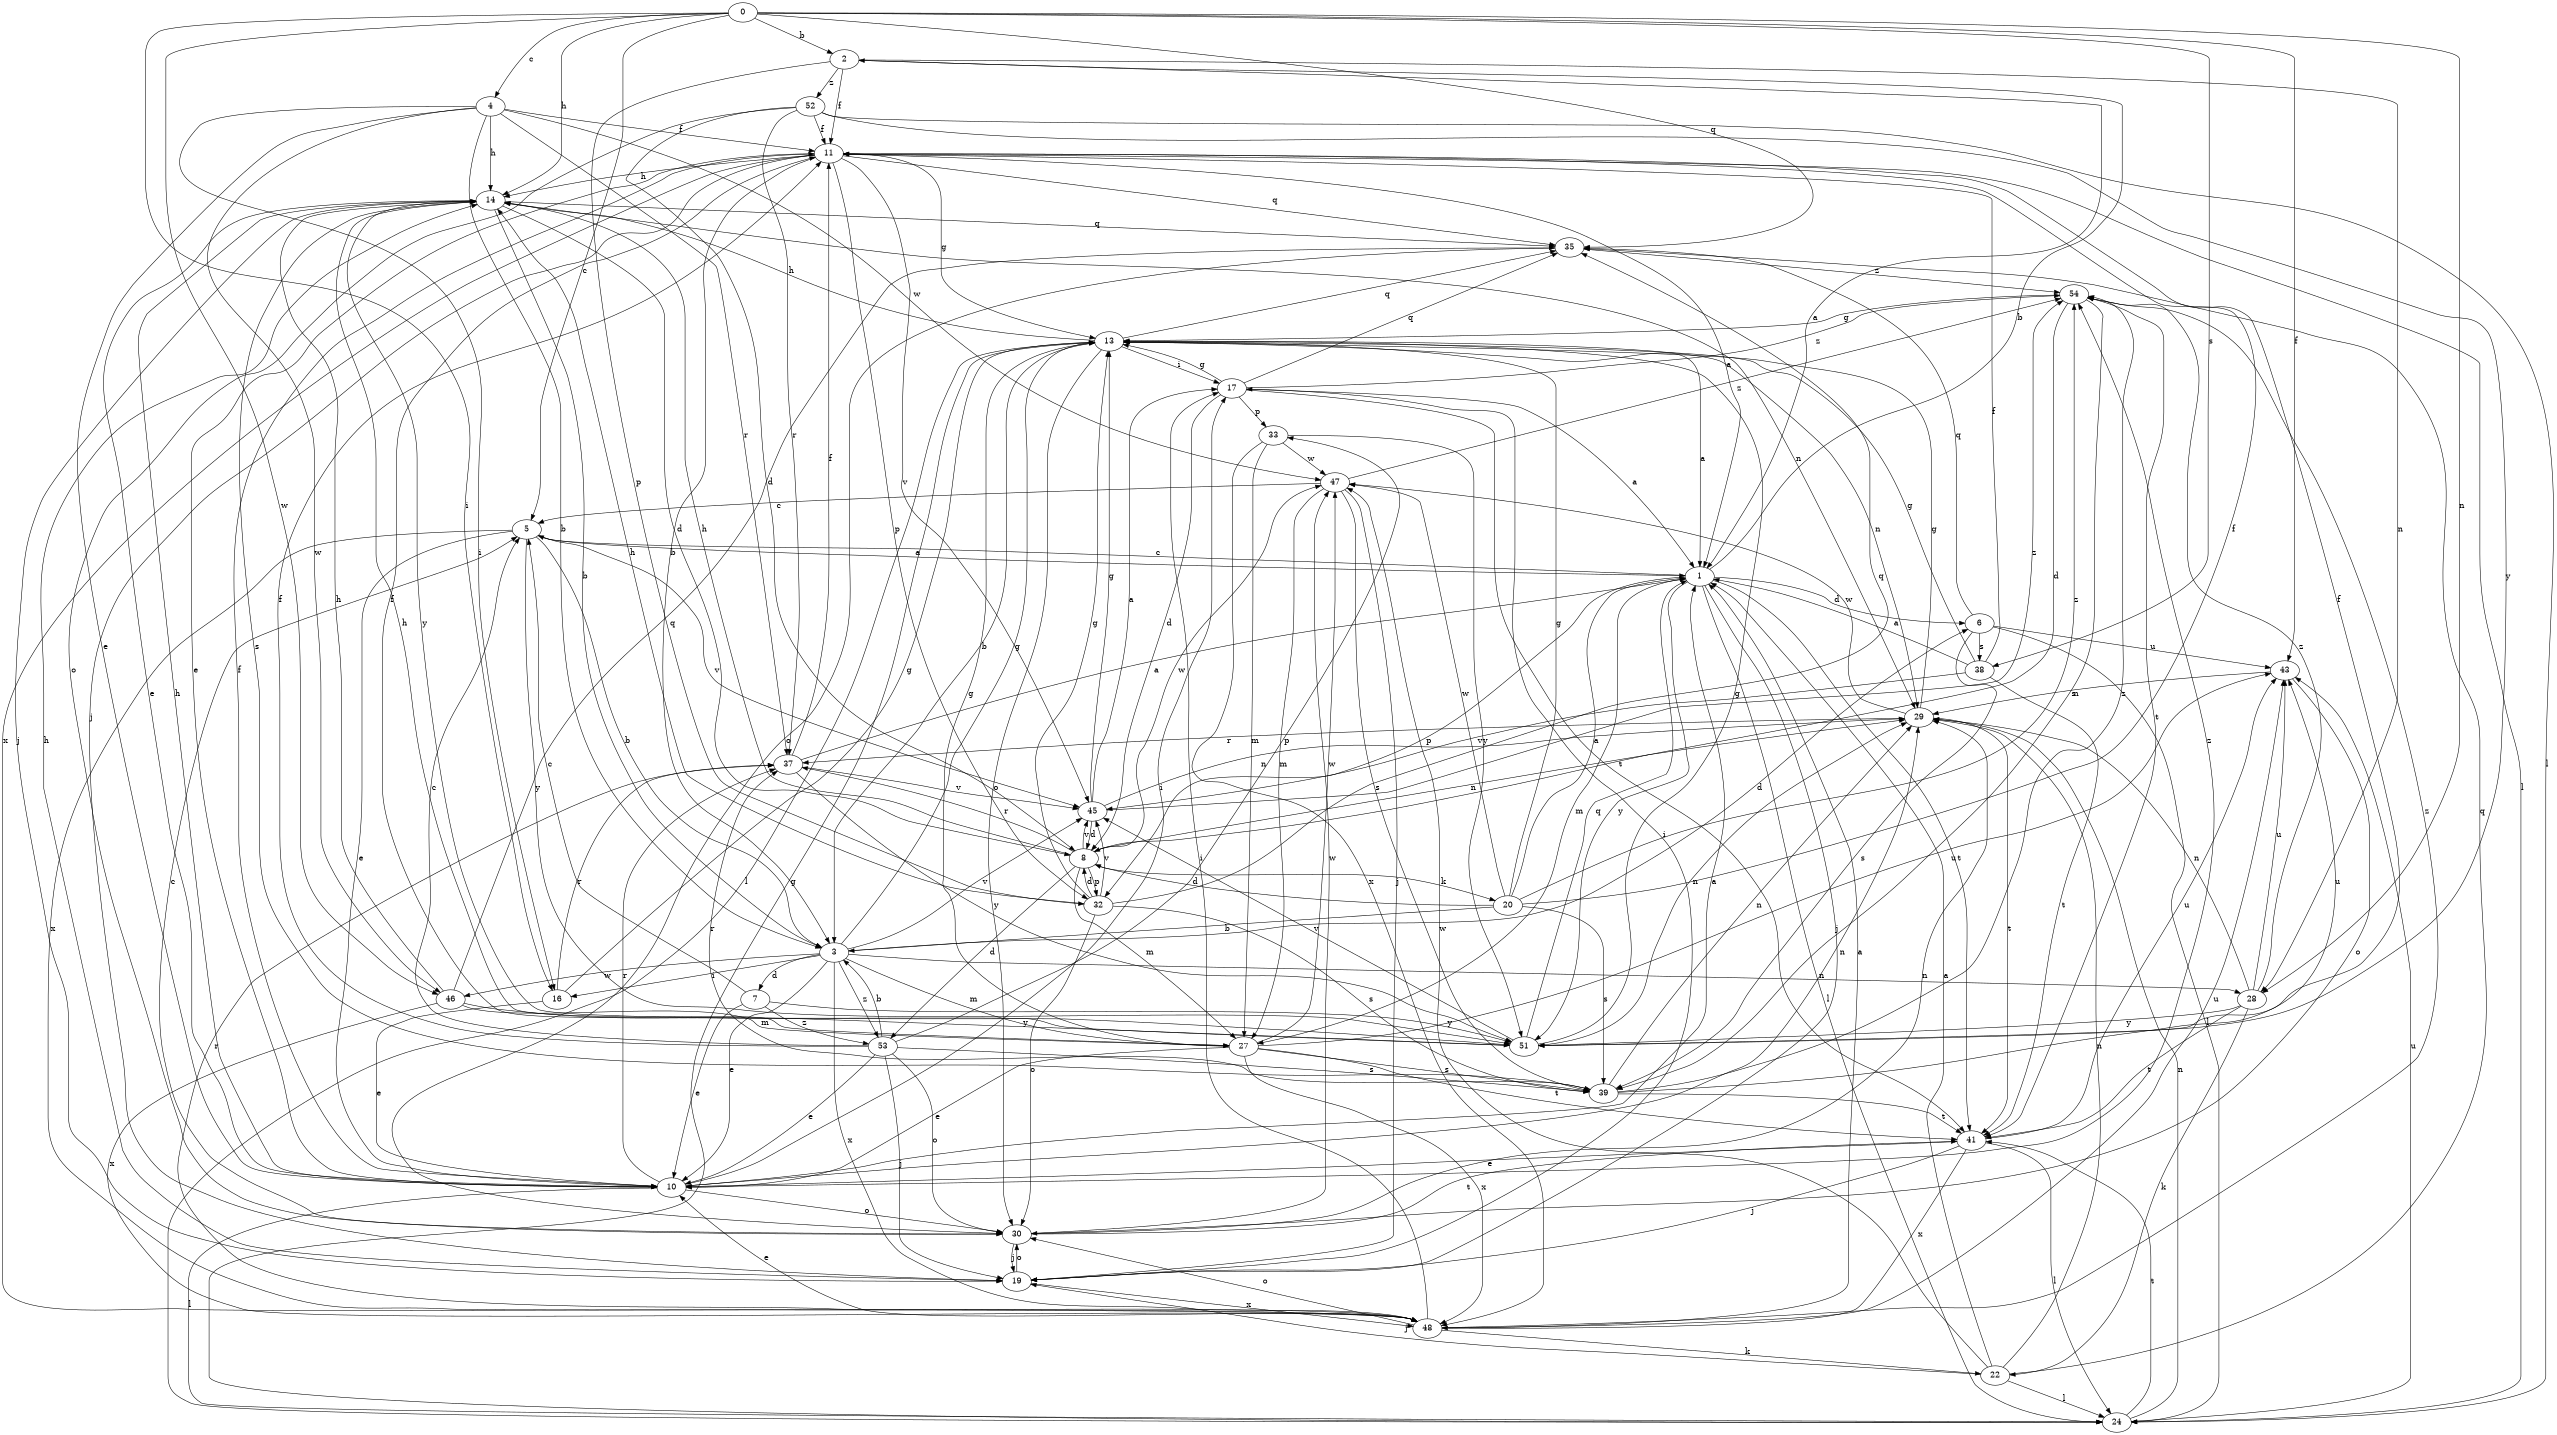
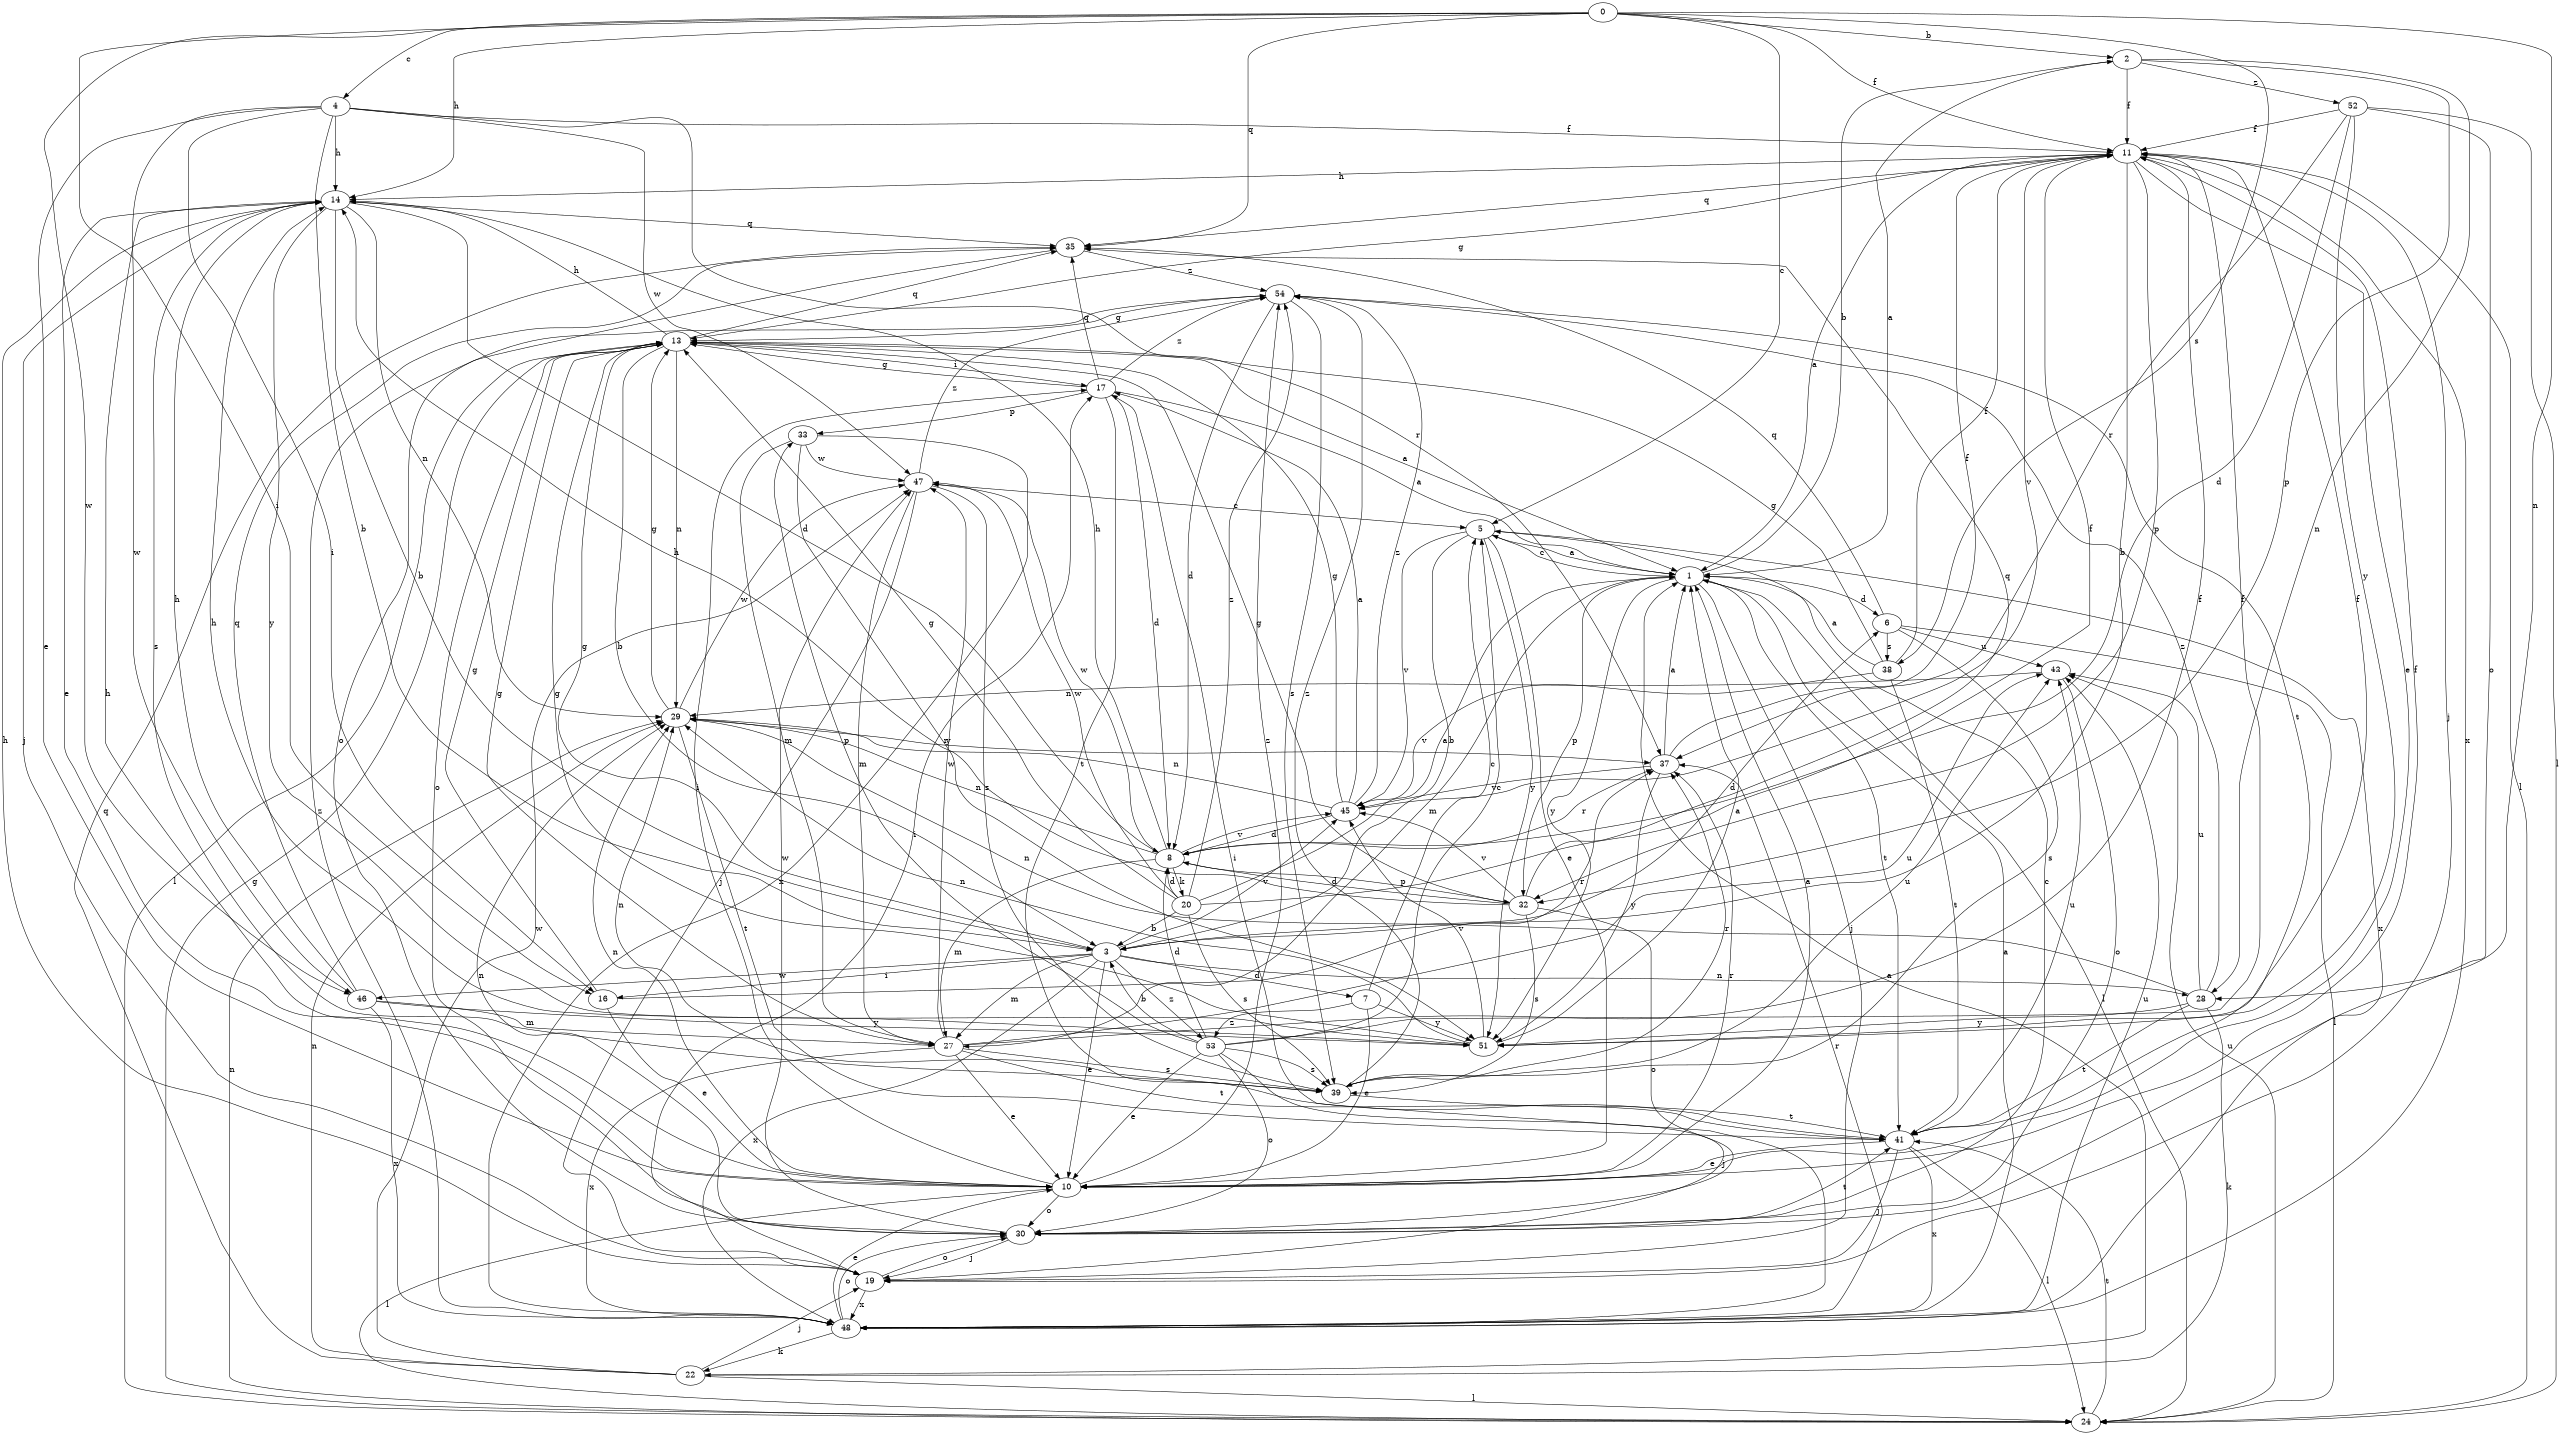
  strict digraph {
    0
    2
    4
    5
    11
    14
    16
    28
    35
    38
    46
    1
    32
    52
    3
    10
    37
    47
    51
    45
    n21 [label=48]
    19
    24
    13
    39
    8
    29
    41
    43
    54
    22
    30
    27
    6
    17
    7
    53
    33
    20
    0 -> 2 [label=b]
    0 -> 4 [label=c]
    0 -> 5 [label=c]
-   0 -> 43 [label=f]
+   0 -> 11 [label=f]
    0 -> 14 [label=h]
    0 -> 16 [label=i]
    0 -> 28 [label=n]
    0 -> 35 [label=q]
    0 -> 38 [label=s]
    0 -> 46 [label=w]
    2 -> 11 [label=f]
    2 -> 28 [label=n]
    2 -> 1 [label=a]
    2 -> 32 [label=p]
    2 -> 52 [label=z]
    4 -> 11 [label=f]
    4 -> 14 [label=h]
    4 -> 16 [label=i]
    4 -> 46 [label=w]
    4 -> 3 [label=b]
    4 -> 10 [label=e]
    4 -> 37 [label=r]
    4 -> 47 [label=w]
    5 -> 1 [label=a]
    5 -> 3 [label=b]
    5 -> 10 [label=e]
    5 -> 51 [label=y]
    5 -> 45 [label=v]
    5 -> n21 [label=x]
    11 -> 14 [label=h]
    11 -> 35 [label=q]
    11 -> 1 [label=a]
    11 -> 32 [label=p]
    11 -> 3 [label=b]
    11 -> 10 [label=e]
    11 -> 45 [label=v]
    11 -> n21 [label=x]
    11 -> 19 [label=j]
    11 -> 24 [label=l]
    11 -> 13 [label=g]
    14 -> 35 [label=q]
    14 -> 3 [label=b]
    14 -> 10 [label=e]
    14 -> 51 [label=y]
    14 -> 19 [label=j]
    14 -> 39 [label=s]
    14 -> 8 [label=d]
    14 -> 29 [label=n]
    16 -> 10 [label=e]
    16 -> 37 [label=r]
    16 -> 13 [label=g]
    28 -> 51 [label=y]
    28 -> 29 [label=n]
    28 -> 41 [label=t]
    28 -> 43 [label=u]
    28 -> 54 [label=z]
    28 -> 22 [label=k]
    35 -> 54 [label=z]
    35 -> 30 [label=o]
    38 -> 11 [label=f]
    38 -> 1 [label=a]
    38 -> 45 [label=v]
    38 -> 13 [label=g]
    38 -> 41 [label=t]
    46 -> 14 [label=h]
    46 -> 35 [label=q]
    46 -> 51 [label=y]
    46 -> n21 [label=x]
    46 -> 27 [label=m]
    1 -> 2 [label=b]
    1 -> 5 [label=c]
    1 -> 32 [label=p]
    1 -> 51 [label=y]
    1 -> 19 [label=j]
    1 -> 24 [label=l]
    1 -> 41 [label=t]
    1 -> 27 [label=m]
    1 -> 6 [label=d]
    32 -> 14 [label=h]
    32 -> 35 [label=q]
    32 -> 45 [label=v]
    32 -> 13 [label=g]
    32 -> 39 [label=s]
    32 -> 8 [label=d]
    32 -> 30 [label=o]
    52 -> 11 [label=f]
    52 -> 37 [label=r]
    52 -> 51 [label=y]
    52 -> 24 [label=l]
    52 -> 8 [label=d]
    52 -> 30 [label=o]
    3 -> 16 [label=i]
    3 -> 28 [label=n]
    3 -> 46 [label=w]
    3 -> 10 [label=e]
    3 -> 45 [label=v]
    3 -> n21 [label=x]
    3 -> 13 [label=g]
    3 -> 27 [label=m]
    3 -> 6 [label=d]
    3 -> 7 [label=d]
    3 -> 53 [label=z]
    10 -> 11 [label=f]
    10 -> 14 [label=h]
    10 -> 1 [label=a]
    10 -> 37 [label=r]
    10 -> 24 [label=l]
    10 -> 29 [label=n]
    10 -> 54 [label=z]
    10 -> 30 [label=o]
    10 -> 17 [label=i]
    37 -> 11 [label=f]
    37 -> 1 [label=a]
    37 -> 51 [label=y]
    37 -> 45 [label=v]
    47 -> 5 [label=c]
    47 -> 19 [label=j]
    47 -> 39 [label=s]
    47 -> 54 [label=z]
    47 -> 27 [label=m]
    51 -> 11 [label=f]
    51 -> 14 [label=h]
-   51 -> 1 [label=q]
+   51 -> 1 [label=a]
    51 -> 45 [label=v]
    51 -> 13 [label=g]
    51 -> 29 [label=n]
    45 -> 13 [label=g]
    45 -> 8 [label=d]
    45 -> 29 [label=n]
    45 -> 54 [label=z]
    45 -> 17 [label=a]
    n21 -> 1 [label=a]
    n21 -> 10 [label=e]
    n21 -> 37 [label=r]
    n21 -> 43 [label=u]
    n21 -> 54 [label=z]
    n21 -> 22 [label=k]
    n21 -> 30 [label=o]
    n21 -> 17 [label=i]
    19 -> 14 [label=h]
    19 -> n21 [label=x]
    19 -> 30 [label=o]
    19 -> 17 [label=i]
    24 -> 13 [label=g]
    24 -> 29 [label=n]
    24 -> 41 [label=t]
    24 -> 43 [label=u]
    13 -> 14 [label=h]
    13 -> 35 [label=q]
    13 -> 1 [label=a]
    13 -> 3 [label=b]
    13 -> 24 [label=l]
    13 -> 29 [label=n]
    13 -> 30 [label=o]
    13 -> 17 [label=i]
    39 -> 37 [label=r]
    39 -> 29 [label=n]
    39 -> 41 [label=t]
    39 -> 43 [label=u]
    39 -> 54 [label=z]
    8 -> 14 [label=h]
    8 -> 32 [label=p]
    8 -> 37 [label=r]
    8 -> 47 [label=w]
    8 -> 45 [label=v]
    8 -> 29 [label=n]
    8 -> 27 [label=m]
    8 -> 20 [label=k]
    29 -> 37 [label=r]
    29 -> 47 [label=w]
    29 -> 13 [label=g]
    29 -> 41 [label=t]
    41 -> 10 [label=e]
    41 -> n21 [label=x]
    41 -> 19 [label=j]
    41 -> 24 [label=l]
    41 -> 43 [label=u]
    43 -> 29 [label=n]
    43 -> 30 [label=o]
    54 -> 13 [label=g]
    54 -> 39 [label=s]
    54 -> 8 [label=d]
    54 -> 41 [label=t]
    22 -> 35 [label=q]
    22 -> 1 [label=a]
    22 -> 47 [label=w]
    22 -> 19 [label=j]
    22 -> 24 [label=l]
    22 -> 29 [label=n]
    30 -> 5 [label=c]
    30 -> 47 [label=w]
    30 -> 19 [label=j]
    30 -> 29 [label=n]
    30 -> 41 [label=t]
    27 -> 11 [label=f]
    27 -> 10 [label=e]
    27 -> 47 [label=w]
    27 -> n21 [label=x]
    27 -> 13 [label=g]
    27 -> 39 [label=s]
    27 -> 41 [label=t]
    27 -> 43 [label=u]
    6 -> 35 [label=q]
    6 -> 38 [label=s]
    6 -> 24 [label=l]
    6 -> 39 [label=s]
    6 -> 43 [label=u]
    17 -> 35 [label=q]
    17 -> 1 [label=a]
    17 -> 13 [label=g]
    17 -> 8 [label=d]
    17 -> 41 [label=t]
    17 -> 54 [label=z]
    17 -> 33 [label=p]
    7 -> 5 [label=c]
    7 -> 10 [label=e]
    7 -> 51 [label=y]
    7 -> 53 [label=z]
    53 -> 5 [label=c]
    53 -> 11 [label=f]
    53 -> 3 [label=b]
    53 -> 10 [label=e]
    53 -> 19 [label=j]
    53 -> 39 [label=s]
-   8 -> 53 [label=d]
+   53 -> 8 [label=d]
    53 -> 30 [label=o]
    53 -> 33 [label=p]
    33 -> 47 [label=w]
    33 -> 51 [label=y]
    33 -> n21 [label=x]
    33 -> 27 [label=m]
    20 -> 11 [label=f]
    20 -> 1 [label=a]
    20 -> 3 [label=b]
    20 -> 47 [label=w]
    20 -> 13 [label=g]
    20 -> 39 [label=s]
    20 -> 8 [label=d]
    20 -> 54 [label=z]
  }
